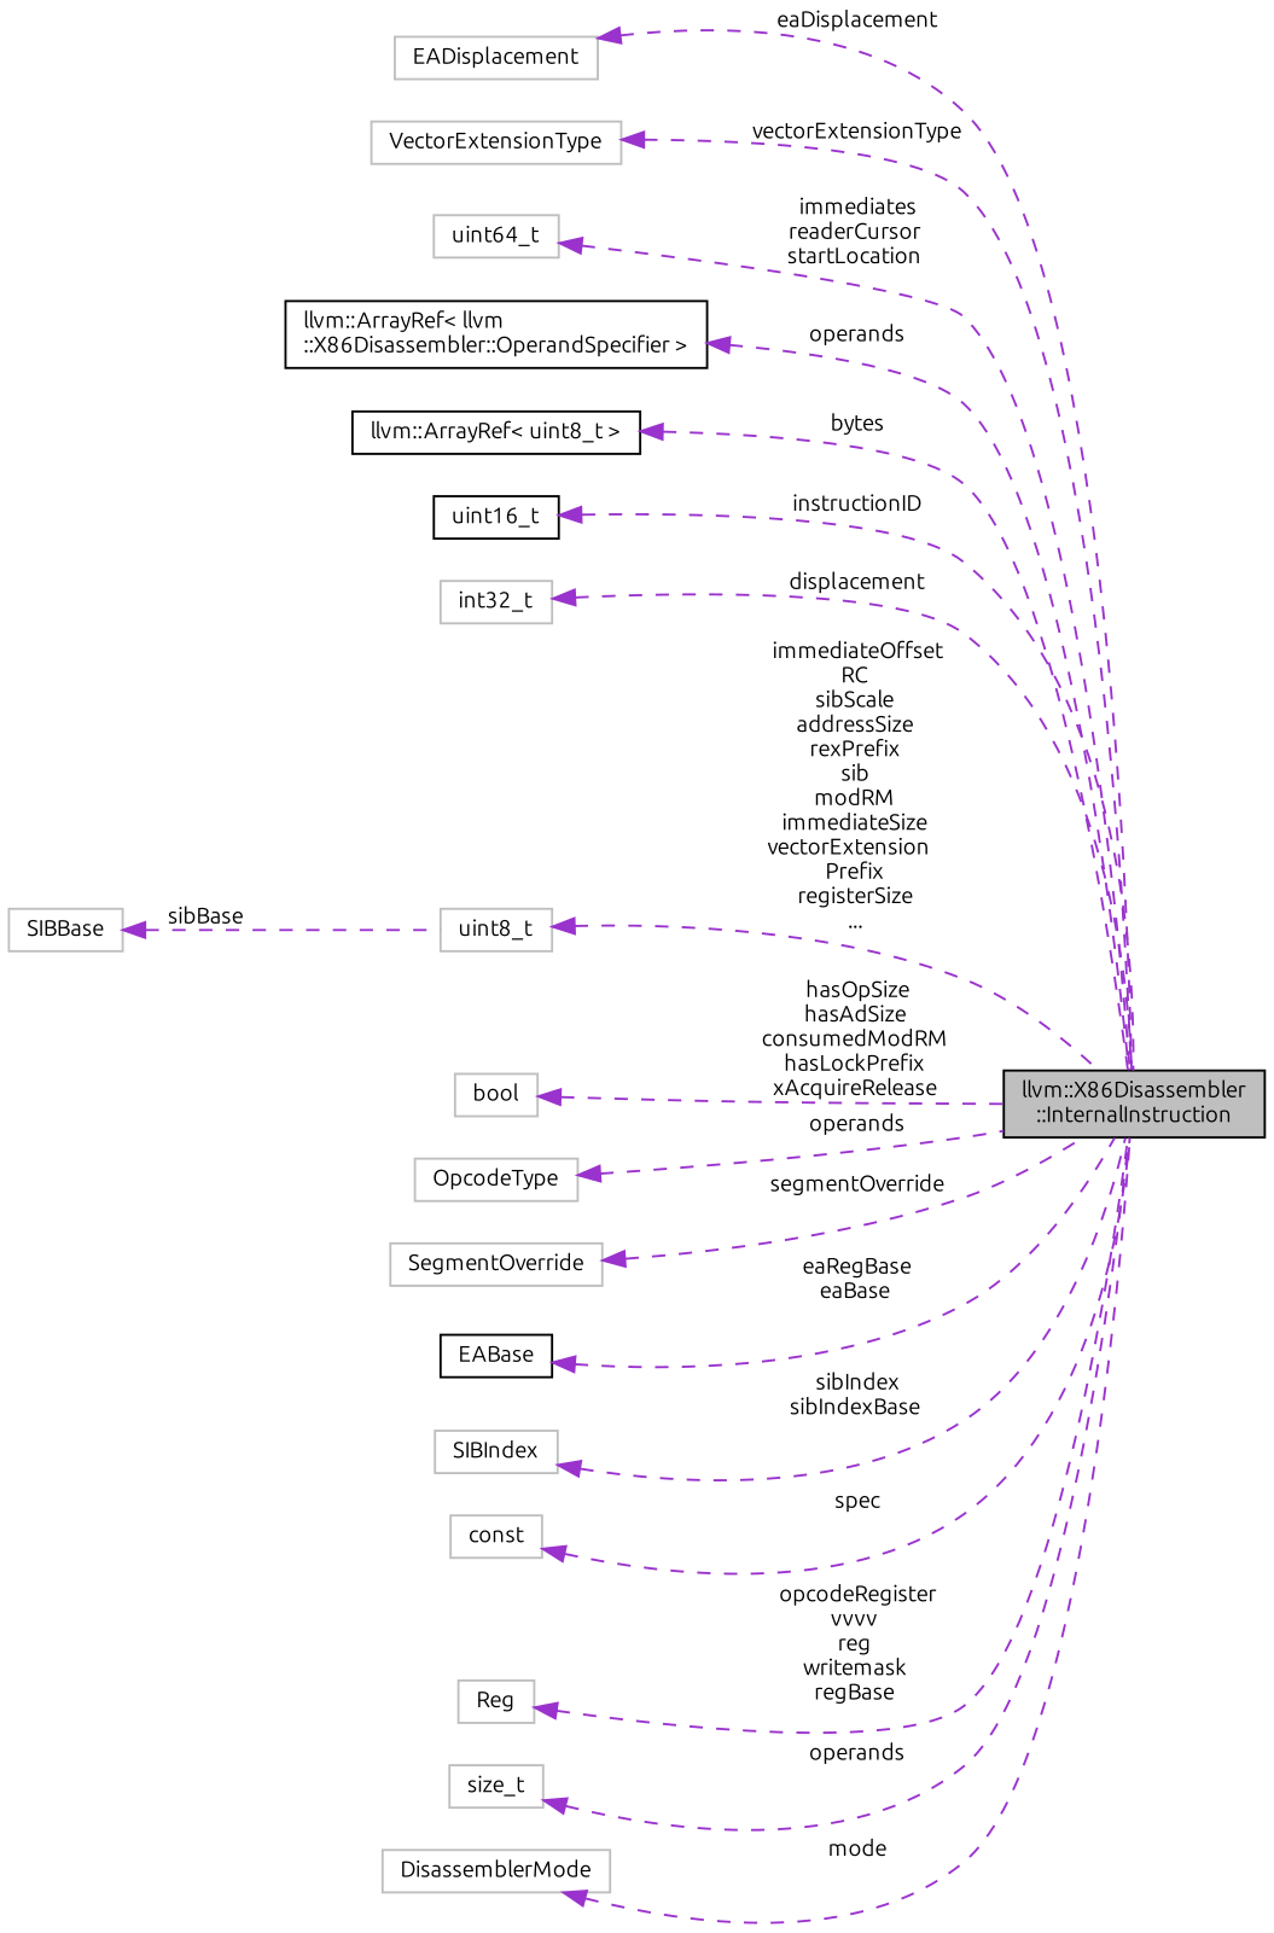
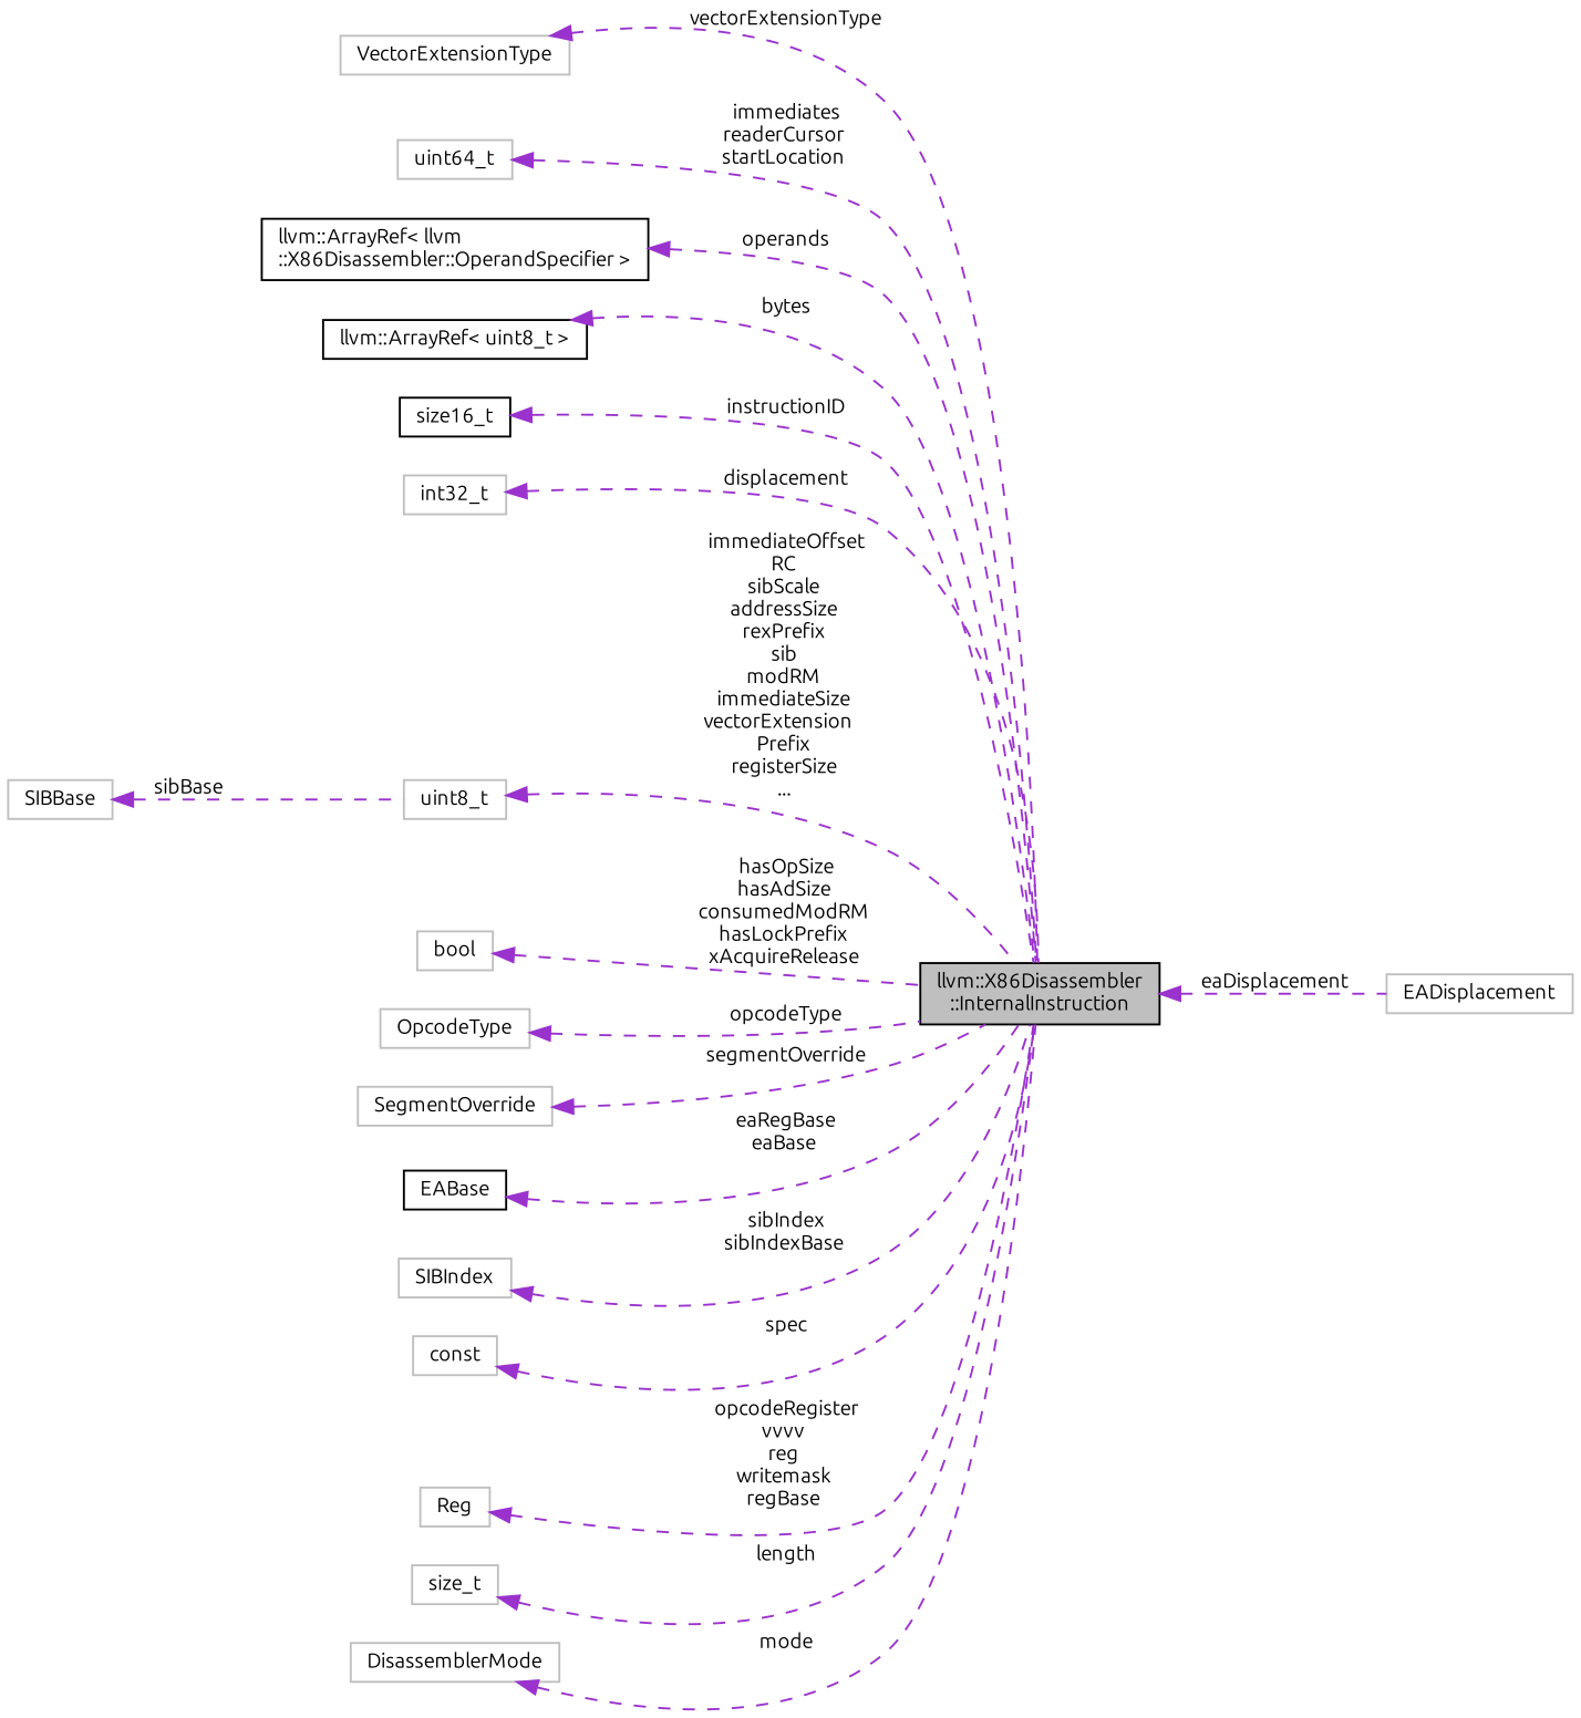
  digraph {
    fontname=Ubuntu
    rankdir=LR
    node [color=grey75 fontname=Ubuntu fontsize=10 shape=record]
    edge [color=darkorchid3 dir=back fontname=Ubuntu fontsize=10 labelfontname=Helvetica labelfontsize=10 style=dashed]
    n1 [color=black fillcolor=grey75 fontcolor=black height=0.2 label="llvm::X86Disassembler\l::InternalInstruction" style=filled width=0.4]
    n2 [height=0.2 label=EADisplacement width=0.4]
    n3 [height=0.2 label=VectorExtensionType width=0.4]
    n4 [height=0.2 label=uint64_t width=0.4]
    n5 [color=black height=0.2 label="llvm::ArrayRef\< llvm\l::X86Disassembler::OperandSpecifier \>" width=0.4]
    n6 [color=black height=0.2 label="llvm::ArrayRef\< uint8_t \>" width=0.4]
-   n7 [color=black height=0.2 label=uint16_t width=0.4]
+   n7 [color=black height=0.2 label=size16_t width=0.4]
    n8 [height=0.2 label=int32_t width=0.4]
    n9 [height=0.2 label=SIBBase width=0.4]
    n10 [height=0.2 label=uint8_t width=0.4]
    n11 [height=0.2 label=bool width=0.4]
    n12 [height=0.2 label=OpcodeType width=0.4]
    n13 [height=0.2 label=SegmentOverride width=0.4]
    n14 [color=black height=0.2 label=EABase width=0.4]
    n15 [height=0.2 label=SIBIndex width=0.4]
    n16 [height=0.2 label=const width=0.4]
    n17 [height=0.2 label=Reg width=0.4]
    n18 [height=0.2 label=size_t width=0.4]
    n19 [height=0.2 label=DisassemblerMode width=0.4]
-   n2 -> n1 [label=" eaDisplacement"]
+   n1 -> n2 [label=" eaDisplacement"]
    n3 -> n1 [label=" vectorExtensionType"]
    n4 -> n1 [label=" immediates\nreaderCursor\nstartLocation"]
    n5 -> n1 [label=" operands"]
    n6 -> n1 [label=" bytes"]
    n7 -> n1 [label=" instructionID"]
    n8 -> n1 [label=" displacement"]
    n9 -> n10 [label=" sibBase"]
    n10 -> n1 [label=" immediateOffset\nRC\nsibScale\naddressSize\nrexPrefix\nsib\nmodRM\nimmediateSize\nvectorExtension\lPrefix\nregisterSize\n..."]
    n11 -> n1 [label=" hasOpSize\nhasAdSize\nconsumedModRM\nhasLockPrefix\nxAcquireRelease"]
-   n12 -> n1 [label=" operands"]
+   n12 -> n1 [label=" opcodeType"]
    n13 -> n1 [label=" segmentOverride"]
    n14 -> n1 [label=" eaRegBase\neaBase"]
    n15 -> n1 [label=" sibIndex\nsibIndexBase"]
    n16 -> n1 [label=" spec"]
    n17 -> n1 [label=" opcodeRegister\nvvvv\nreg\nwritemask\nregBase"]
-   n18 -> n1 [label=" operands"]
+   n18 -> n1 [label=" length"]
    n19 -> n1 [label=" mode"]
  }
